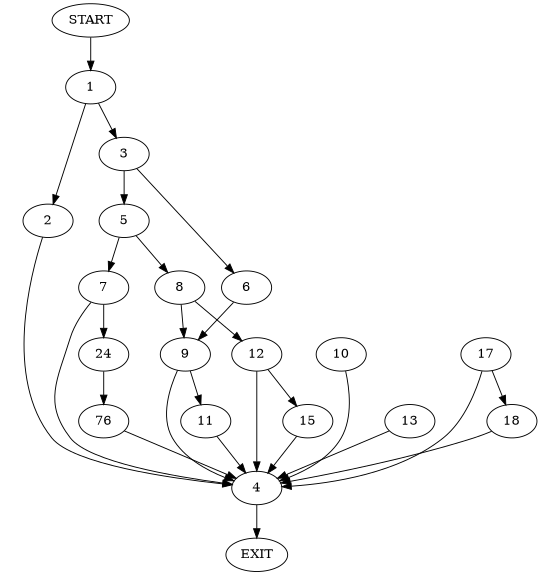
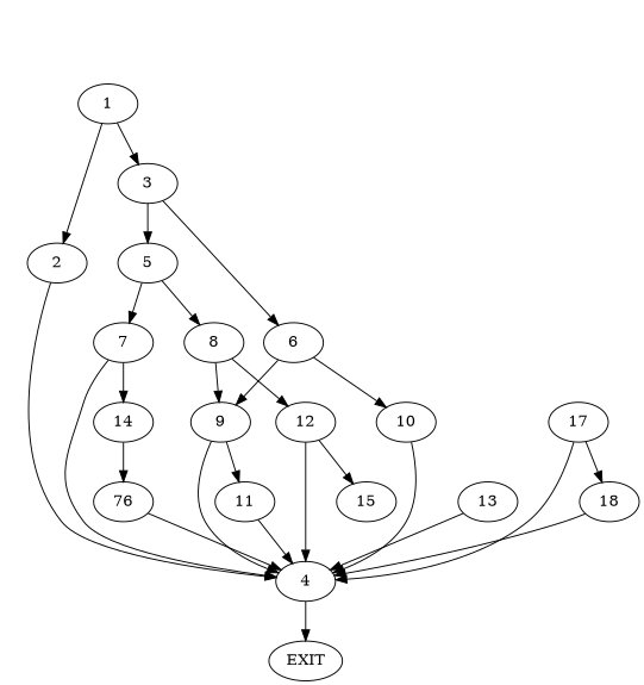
  digraph {
-   n1 [label=START]
    1
    2
    3
    n5 [label=EXIT]
    4
    5
    6
    7
    8
    9
    10
-   14 [label=24]
+   14
    12
    11
    n16 [label=76]
    15
    13
    17
    18
-   n1 -> 1
    1 -> 2
    1 -> 3
    2 -> 4
    3 -> 5
    3 -> 6
    4 -> n5
    5 -> 7
    5 -> 8
    6 -> 9
+   6 -> 10
    7 -> 4
    7 -> 14
    8 -> 9
    8 -> 12
    9 -> 4
    9 -> 11
    10 -> 4
    14 -> n16
    12 -> 4
    12 -> 15
    11 -> 4
    n16 -> 4
-   15 -> 4
    13 -> 4
    17 -> 4
    17 -> 18
    18 -> 4
  }
